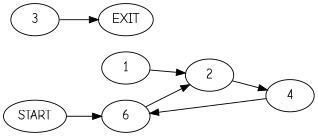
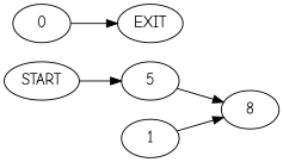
  digraph {
    fontname="Comic Neue"
    rankdir=LR
    node [fontname="Comic Neue"]
    edge [fontname="Comic Neue"]
    n1 [label=START]
-   5 [label=6]
+   5
    1
-   2
+   2 [label=8]
    n5 [label=EXIT]
-   4
-   3
+   3 [label=0]
    n1 -> 5
    5 -> 2
    1 -> 2
-   2 -> 4
-   4 -> 5
    3 -> n5
  }
